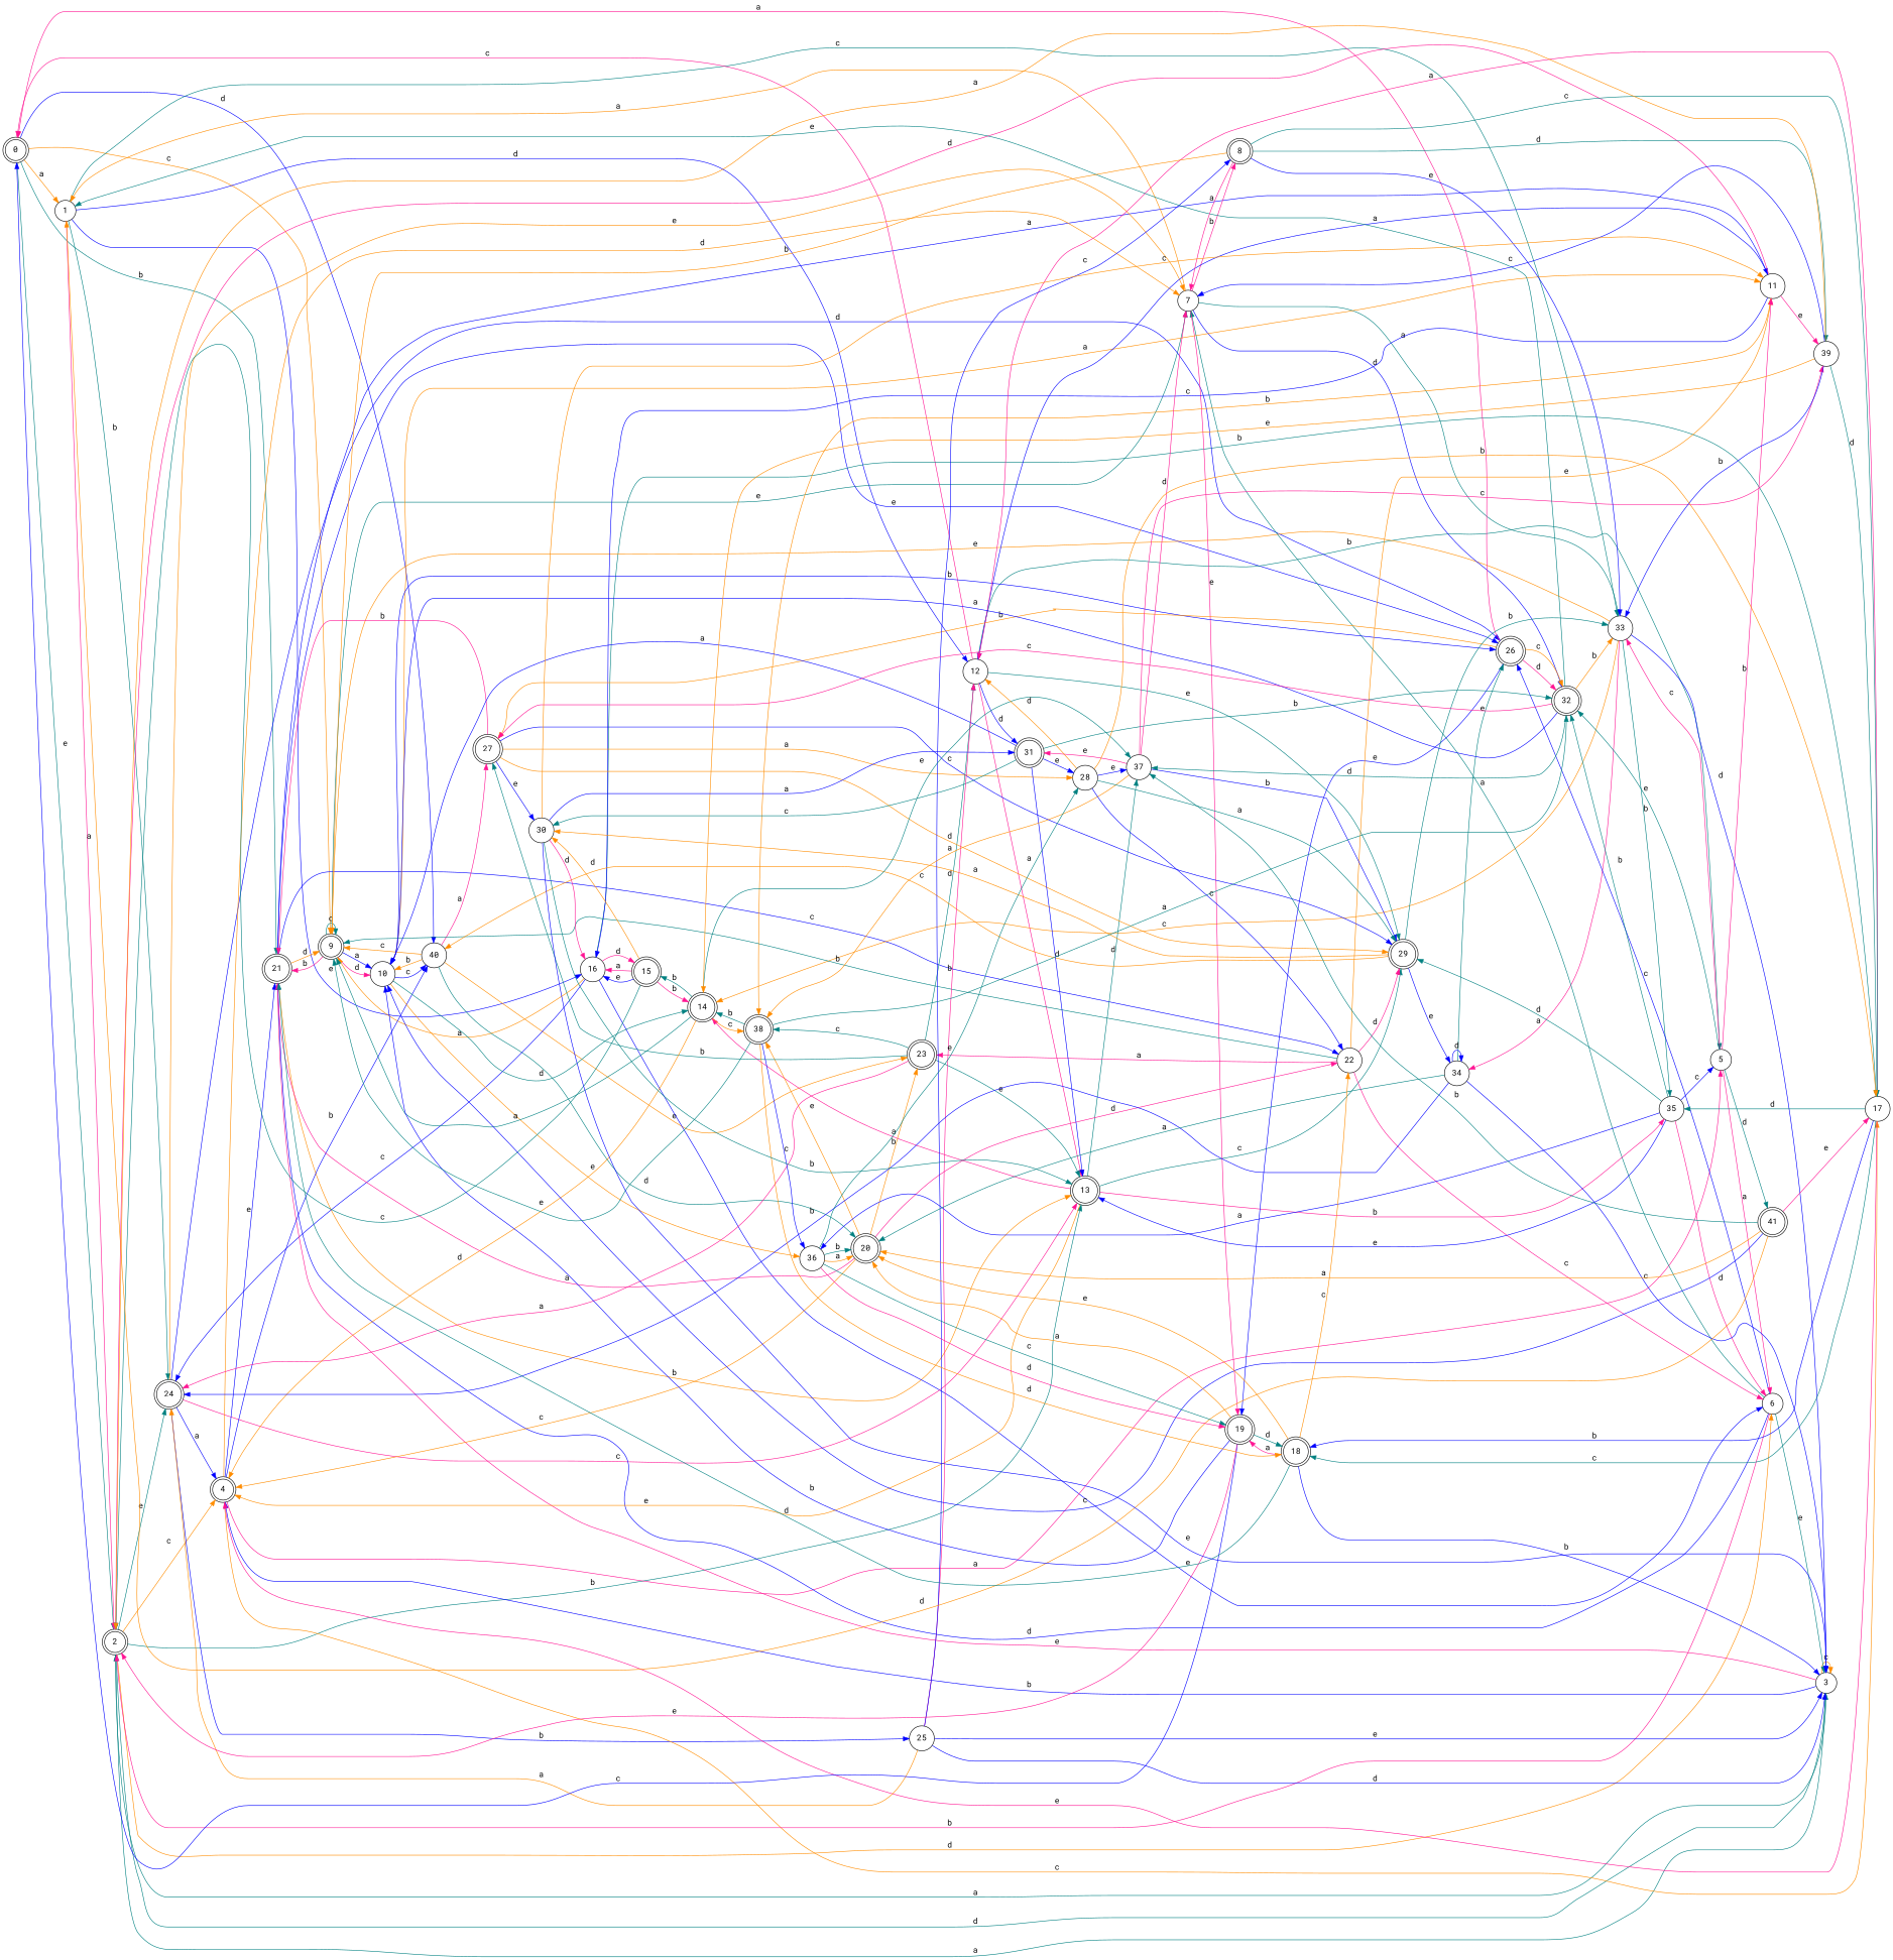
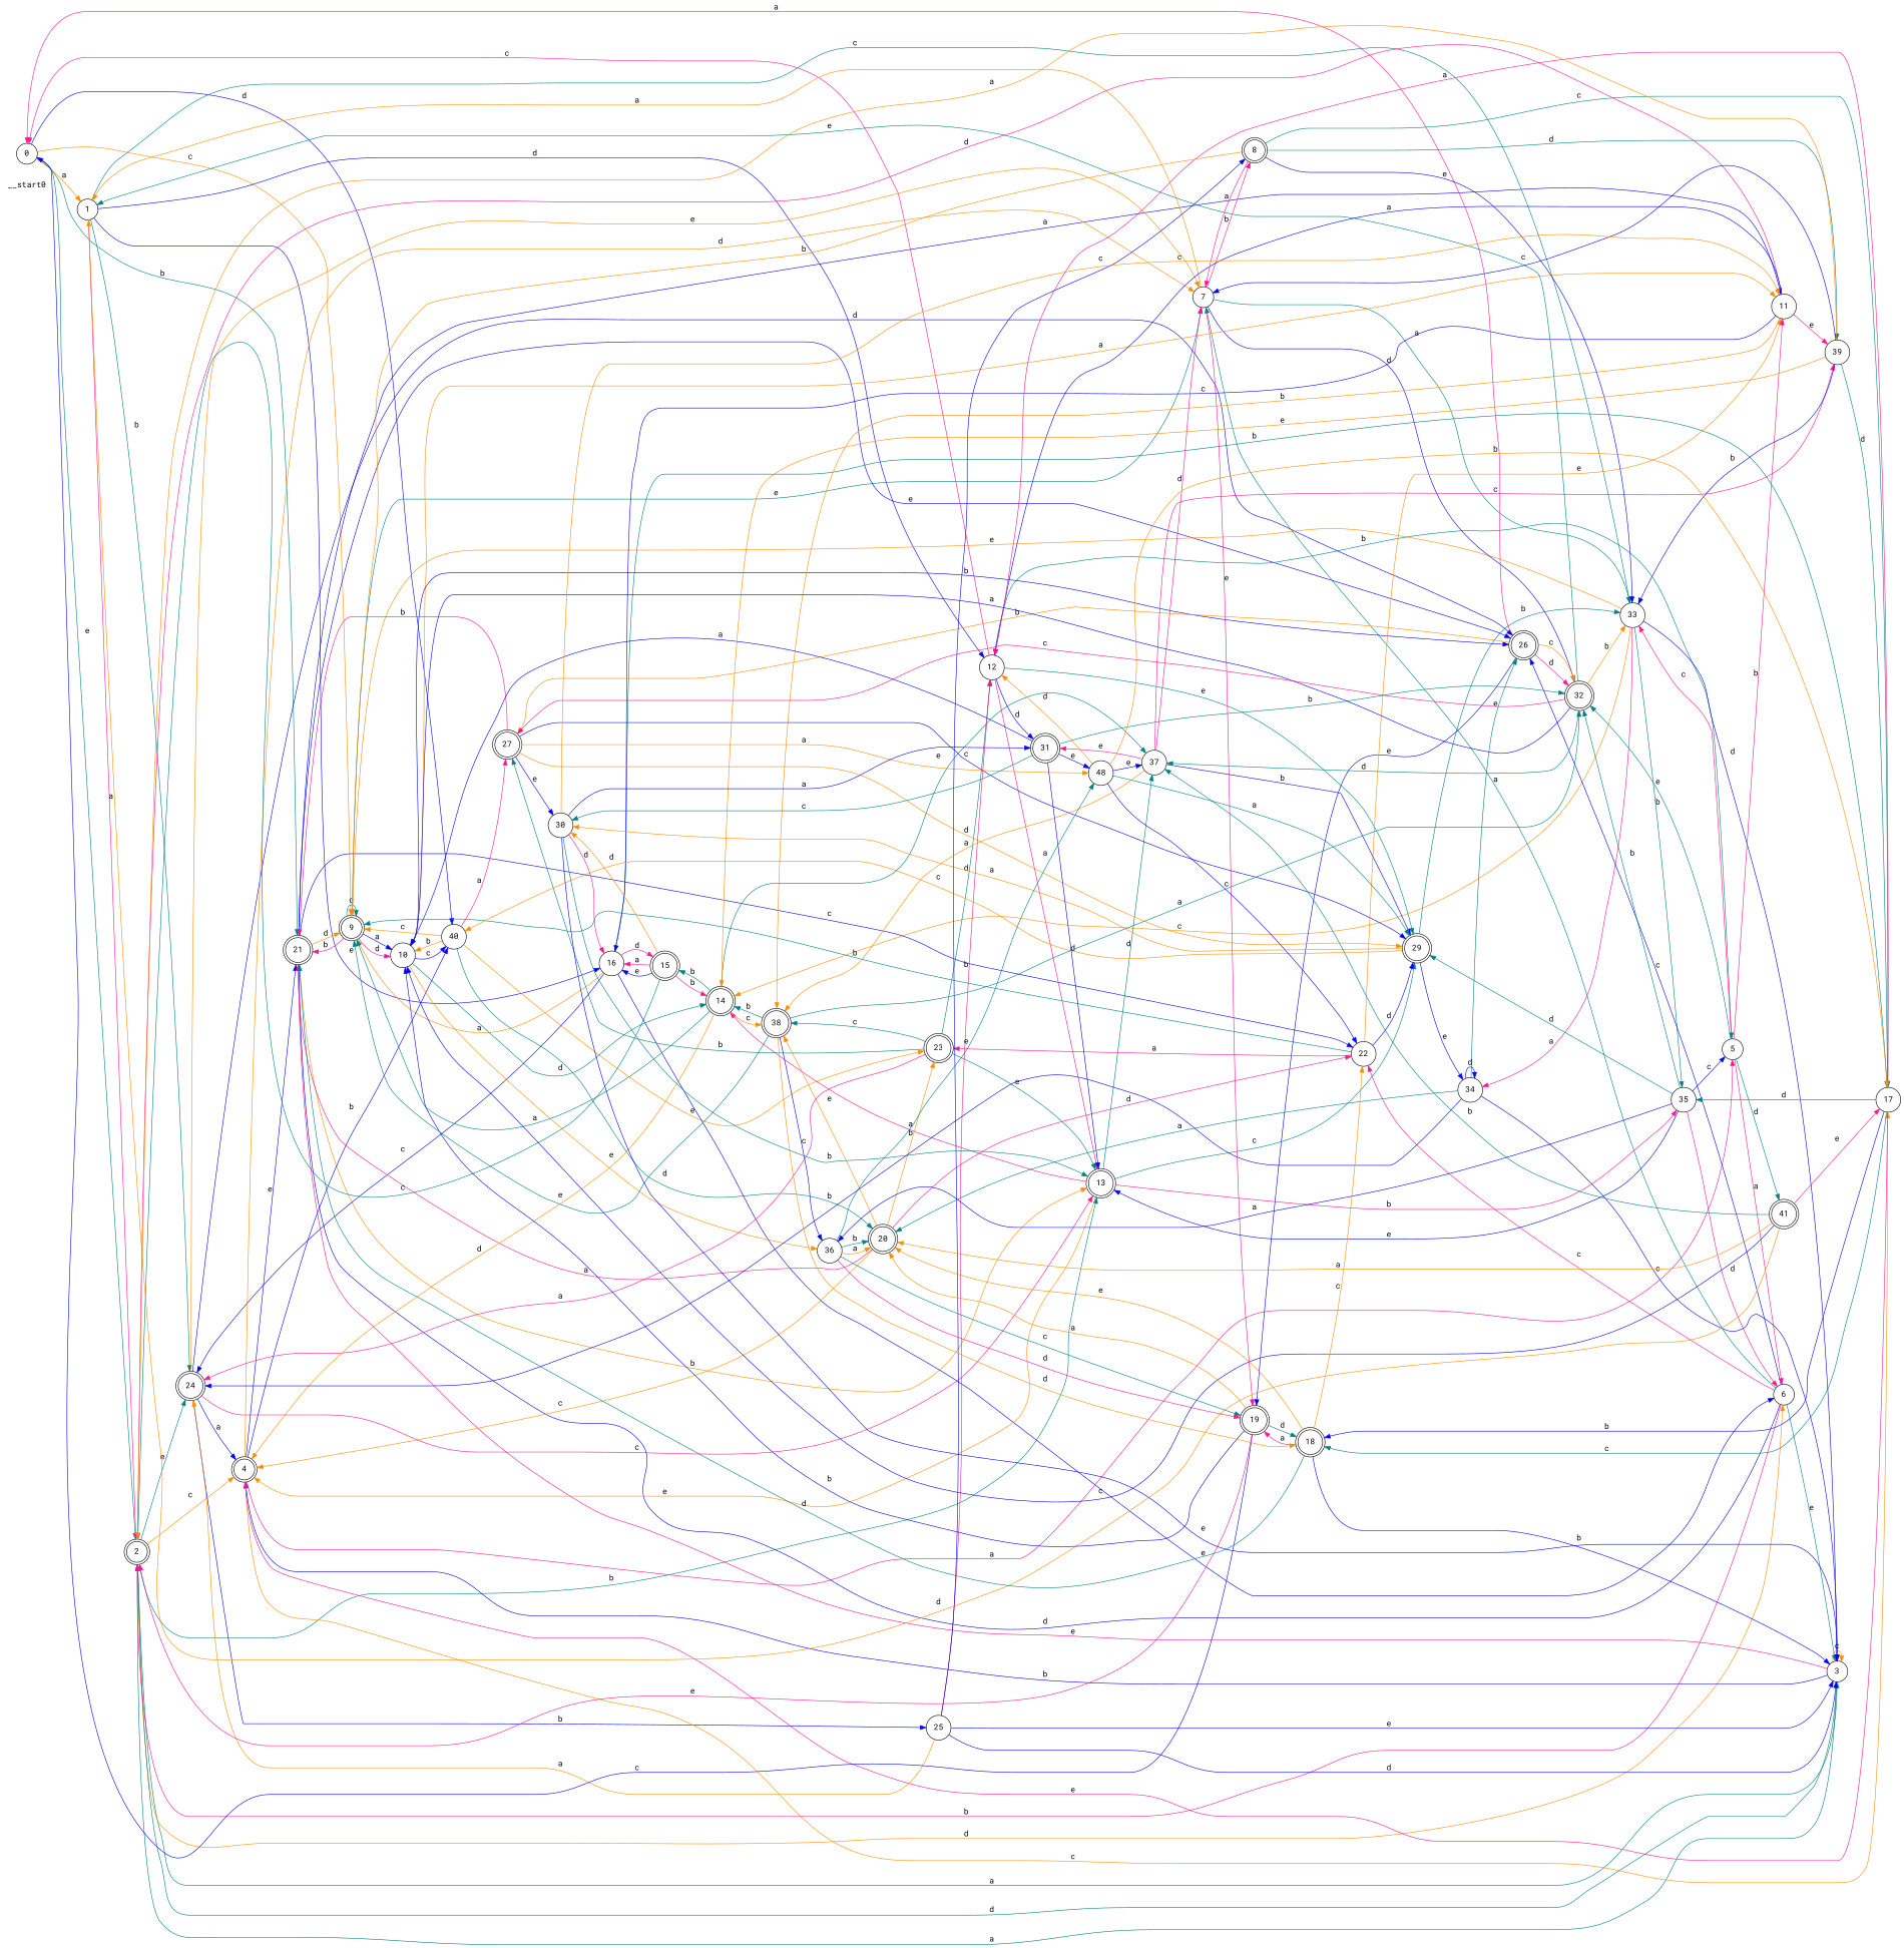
  digraph {
    fontname="Roboto Mono"
    rankdir=LR
    node [fontname="Roboto Mono" shape=circle color=black fillcolor=white style=filled]
    edge [color=teal fontname="Roboto Mono"]
-   n2 [label=0 shape=doublecircle]
+   __start0 [shape=none color="" fillcolor="" style=""]
+   n2 [label=0]
    n3 [label=1]
    n4 [label=2 shape=doublecircle style="rounded,filled"]
    n5 [label=9 shape=doublecircle style="rounded,filled"]
    n6 [label=21 shape=doublecircle style="rounded,filled"]
    n7 [label=40]
    n8 [label=12]
    n9 [label=16]
    n10 [label=24 shape=doublecircle style="rounded,filled"]
    n11 [label=33]
    n12 [label=3 style="rounded,filled"]
    n13 [label=4 shape=doublecircle style="rounded,filled"]
    n14 [label=6]
    n15 [label=13 shape=doublecircle style="rounded,filled"]
    n16 [label=7]
    n17 [label=10]
    n18 [label=11]
    n19 [label=26 shape=doublecircle style="rounded,filled"]
    n20 [label=22]
    n21 [label=20 shape=doublecircle style="rounded,filled"]
    n22 [label=23 shape=doublecircle style="rounded,filled"]
    n23 [label=27 shape=doublecircle style="rounded,filled"]
    n24 [label=5]
    n25 [label=29 shape=doublecircle style="rounded,filled"]
    n26 [label=31 shape=doublecircle style="rounded,filled"]
    n27 [label=17]
    n28 [label=15 shape=doublecircle style="rounded,filled"]
    n29 [label=25]
    n30 [label=14 shape=doublecircle style="rounded,filled"]
    n31 [label=35]
    n32 [label=34]
    n33 [label=37]
    n34 [label=32 shape=doublecircle style="rounded,filled"]
    n35 [label=41 shape=doublecircle style="rounded,filled"]
    n36 [label=8 shape=doublecircle style="rounded,filled"]
    n37 [label=19 shape=doublecircle style="rounded,filled"]
    n38 [label=18 shape=doublecircle style="rounded,filled"]
    n39 [label=39]
    n40 [label=38 shape=doublecircle style="rounded,filled"]
    n41 [label=36]
-   n42 [label=28]
+   n42 [label=48]
    n43 [label=30]
    n2 -> n3 [color=darkorange label=a]
    n2 -> n4 [label=e]
    n2 -> n5 [color=darkorange label=c]
    n2 -> n6 [label=b]
    n2 -> n7 [color=blue label=d]
    n3 -> n4 [color=deeppink label=a]
    n3 -> n8 [color=blue label=d]
    n3 -> n9 [color=blue label=e]
    n3 -> n10 [label=b]
    n3 -> n11 [label=c]
    n4 -> n10 [label=e]
    n4 -> n12 [label=a]
    n4 -> n13 [color=darkorange label=c]
    n4 -> n14 [color=darkorange label=d]
    n4 -> n15 [label=b]
    n5 -> n5 [label=c]
    n5 -> n6 [color=deeppink label=b]
    n5 -> n16 [label=e]
    n5 -> n17 [color=blue label=a]
    n5 -> n17 [color=deeppink label=d]
    n6 -> n5 [color=darkorange label=d]
    n6 -> n15 [color=darkorange label=b]
    n6 -> n18 [color=blue label=a]
    n6 -> n19 [color=blue label=e]
    n6 -> n20 [color=blue label=c]
    n7 -> n5 [color=darkorange label=c]
    n7 -> n17 [color=darkorange label=b]
    n7 -> n21 [label=d]
    n7 -> n22 [color=darkorange label=e]
    n7 -> n23 [color=deeppink label=a]
    n8 -> n2 [color=deeppink label=c]
    n8 -> n15 [color=deeppink label=a]
    n8 -> n24 [label=b]
    n8 -> n25 [label=e]
    n8 -> n26 [color=blue label=d]
    n9 -> n5 [color=darkorange label=a]
    n9 -> n10 [color=blue label=c]
    n9 -> n14 [color=blue label=e]
    n9 -> n27 [label=b]
    n9 -> n28 [color=deeppink label=d]
    n10 -> n13 [color=blue label=a]
    n10 -> n15 [color=deeppink label=c]
    n10 -> n16 [color=darkorange label=e]
    n10 -> n19 [color=blue label=d]
    n10 -> n29 [color=blue label=b]
    n11 -> n5 [color=darkorange label=e]
    n11 -> n12 [color=blue label=d]
    n11 -> n30 [color=darkorange label=c]
    n11 -> n31 [label=b]
    n11 -> n32 [color=deeppink label=a]
    n12 -> n4 [label=a]
    n12 -> n4 [label=d]
    n12 -> n6 [color=deeppink label=e]
    n12 -> n12 [color=darkorange label=c]
    n12 -> n13 [color=blue label=b]
    n13 -> n6 [color=blue label=e]
    n13 -> n7 [color=blue label=b]
    n13 -> n16 [color=darkorange label=d]
    n13 -> n24 [color=deeppink label=a]
    n13 -> n27 [color=darkorange label=c]
    n14 -> n4 [color=deeppink label=b]
    n14 -> n6 [color=blue label=d]
    n14 -> n12 [label=e]
    n14 -> n16 [label=a]
    n14 -> n19 [color=blue label=c]
    n15 -> n13 [color=darkorange label=e]
    n15 -> n25 [label=c]
    n15 -> n30 [color=deeppink label=a]
    n15 -> n31 [color=deeppink label=b]
    n15 -> n33 [label=d]
    n16 -> n3 [color=darkorange label=a]
    n16 -> n11 [label=a]
    n16 -> n34 [color=blue label=d]
    n16 -> n36 [color=deeppink label=b]
    n16 -> n37 [color=deeppink label=e]
    n17 -> n7 [color=blue label=c]
    n17 -> n18 [color=darkorange label=a]
    n17 -> n19 [color=blue label=b]
    n17 -> n30 [label=d]
    n17 -> n41 [color=darkorange label=e]
    n18 -> n4 [color=deeppink label=d]
    n18 -> n8 [color=blue label=a]
    n18 -> n9 [color=blue label=c]
    n18 -> n39 [color=deeppink label=e]
    n18 -> n40 [color=darkorange label=b]
    n19 -> n2 [color=deeppink label=a]
    n19 -> n23 [color=darkorange label=b]
    n19 -> n34 [color=darkorange label=c]
    n19 -> n34 [color=deeppink label=d]
    n19 -> n37 [color=blue label=e]
    n20 -> n5 [label=b]
-   n20 -> n14 [color=deeppink label=c]
+   n14 -> n20 [color=deeppink label=c]
    n20 -> n18 [color=darkorange label=e]
    n20 -> n22 [color=deeppink label=a]
-   n20 -> n25 [color=deeppink label=d]
+   n20 -> n25 [color=blue label=d]
    n21 -> n6 [color=deeppink label=a]
    n21 -> n13 [color=darkorange label=c]
    n21 -> n20 [color=deeppink label=d]
    n21 -> n22 [color=darkorange label=b]
    n21 -> n40 [color=darkorange label=e]
    n22 -> n8 [label=d]
    n22 -> n10 [color=deeppink label=a]
    n22 -> n15 [label=e]
    n22 -> n23 [label=b]
    n22 -> n40 [label=c]
    n23 -> n6 [color=deeppink label=b]
    n23 -> n25 [color=blue label=c]
    n23 -> n25 [color=darkorange label=d]
    n23 -> n42 [color=darkorange label=a]
    n23 -> n43 [color=blue label=e]
    n24 -> n11 [color=deeppink label=c]
    n24 -> n14 [color=deeppink label=a]
    n24 -> n18 [color=deeppink label=b]
    n24 -> n34 [label=e]
    n24 -> n35 [label=d]
    n25 -> n7 [color=darkorange label=c]
    n25 -> n11 [label=b]
    n25 -> n32 [color=blue label=e]
    n25 -> n43 [color=darkorange label=a]
    n26 -> n15 [color=blue label=d]
    n26 -> n17 [color=blue label=a]
    n26 -> n34 [label=b]
    n26 -> n42 [color=blue label=e]
    n26 -> n43 [label=c]
    n27 -> n8 [color=deeppink label=a]
    n27 -> n13 [color=deeppink label=e]
    n27 -> n31 [label=d]
    n27 -> n38 [color=blue label=b]
    n27 -> n38 [label=c]
    n28 -> n4 [label=c]
    n28 -> n9 [color=deeppink label=a]
    n28 -> n9 [color=blue label=e]
    n28 -> n30 [color=deeppink label=b]
    n28 -> n43 [color=darkorange label=d]
    n29 -> n8 [color=deeppink label=b]
    n29 -> n10 [color=darkorange label=a]
    n29 -> n12 [color=blue label=d]
    n29 -> n12 [color=blue label=e]
    n29 -> n36 [color=blue label=c]
    n30 -> n5 [label=a]
    n30 -> n13 [color=darkorange label=d]
    n30 -> n28 [label=b]
    n30 -> n33 [label=e]
    n30 -> n40 [color=darkorange label=c]
    n31 -> n14 [color=deeppink label=d]
    n31 -> n15 [color=blue label=e]
    n31 -> n24 [color=blue label=c]
    n31 -> n25 [label=d]
    n31 -> n34 [label=b]
    n31 -> n41 [color=blue label=a]
    n32 -> n10 [color=blue label=b]
    n32 -> n12 [color=blue label=c]
    n32 -> n19 [label=e]
    n32 -> n21 [label=a]
    n32 -> n32 [color=blue label=d]
    n33 -> n16 [color=deeppink label=d]
    n33 -> n25 [color=blue label=b]
    n33 -> n26 [color=deeppink label=e]
    n33 -> n39 [color=deeppink label=c]
    n33 -> n40 [color=darkorange label=a]
    n34 -> n3 [label=e]
    n34 -> n11 [color=darkorange label=b]
    n34 -> n17 [color=blue label=a]
    n34 -> n23 [color=deeppink label=c]
    n34 -> n33 [label=d]
    n35 -> n3 [color=darkorange label=d]
    n35 -> n17 [color=blue label=c]
    n35 -> n21 [color=darkorange label=a]
    n35 -> n27 [color=deeppink label=e]
    n35 -> n33 [label=b]
    n36 -> n5 [color=darkorange label=b]
    n36 -> n11 [color=blue label=e]
    n36 -> n16 [color=deeppink label=a]
    n36 -> n27 [label=c]
    n36 -> n39 [label=d]
    n37 -> n2 [color=blue label=c]
    n37 -> n4 [color=deeppink label=e]
    n37 -> n17 [color=blue label=b]
    n37 -> n21 [color=darkorange label=a]
    n37 -> n38 [label=d]
    n38 -> n6 [label=d]
    n38 -> n12 [color=blue label=b]
    n38 -> n20 [color=darkorange label=c]
    n38 -> n21 [color=darkorange label=e]
    n38 -> n37 [color=deeppink label=a]
    n39 -> n4 [color=darkorange label=a]
    n39 -> n11 [color=blue label=b]
    n39 -> n16 [color=blue label=c]
    n39 -> n27 [label=d]
    n39 -> n30 [color=darkorange label=e]
    n40 -> n5 [label=e]
    n40 -> n30 [label=b]
    n40 -> n34 [label=a]
    n40 -> n38 [color=darkorange label=d]
    n40 -> n41 [color=blue label=c]
    n41 -> n21 [color=darkorange label=a]
    n41 -> n21 [label=b]
    n41 -> n37 [label=c]
    n41 -> n37 [color=deeppink label=d]
    n41 -> n42 [label=e]
    n42 -> n8 [color=darkorange label=d]
    n42 -> n20 [color=blue label=c]
    n42 -> n25 [label=a]
    n42 -> n27 [color=darkorange label=b]
    n42 -> n33 [color=blue label=e]
    n43 -> n9 [color=deeppink label=d]
    n43 -> n12 [color=blue label=e]
    n43 -> n15 [label=b]
    n43 -> n18 [color=darkorange label=c]
    n43 -> n26 [color=blue label=a]
  }
